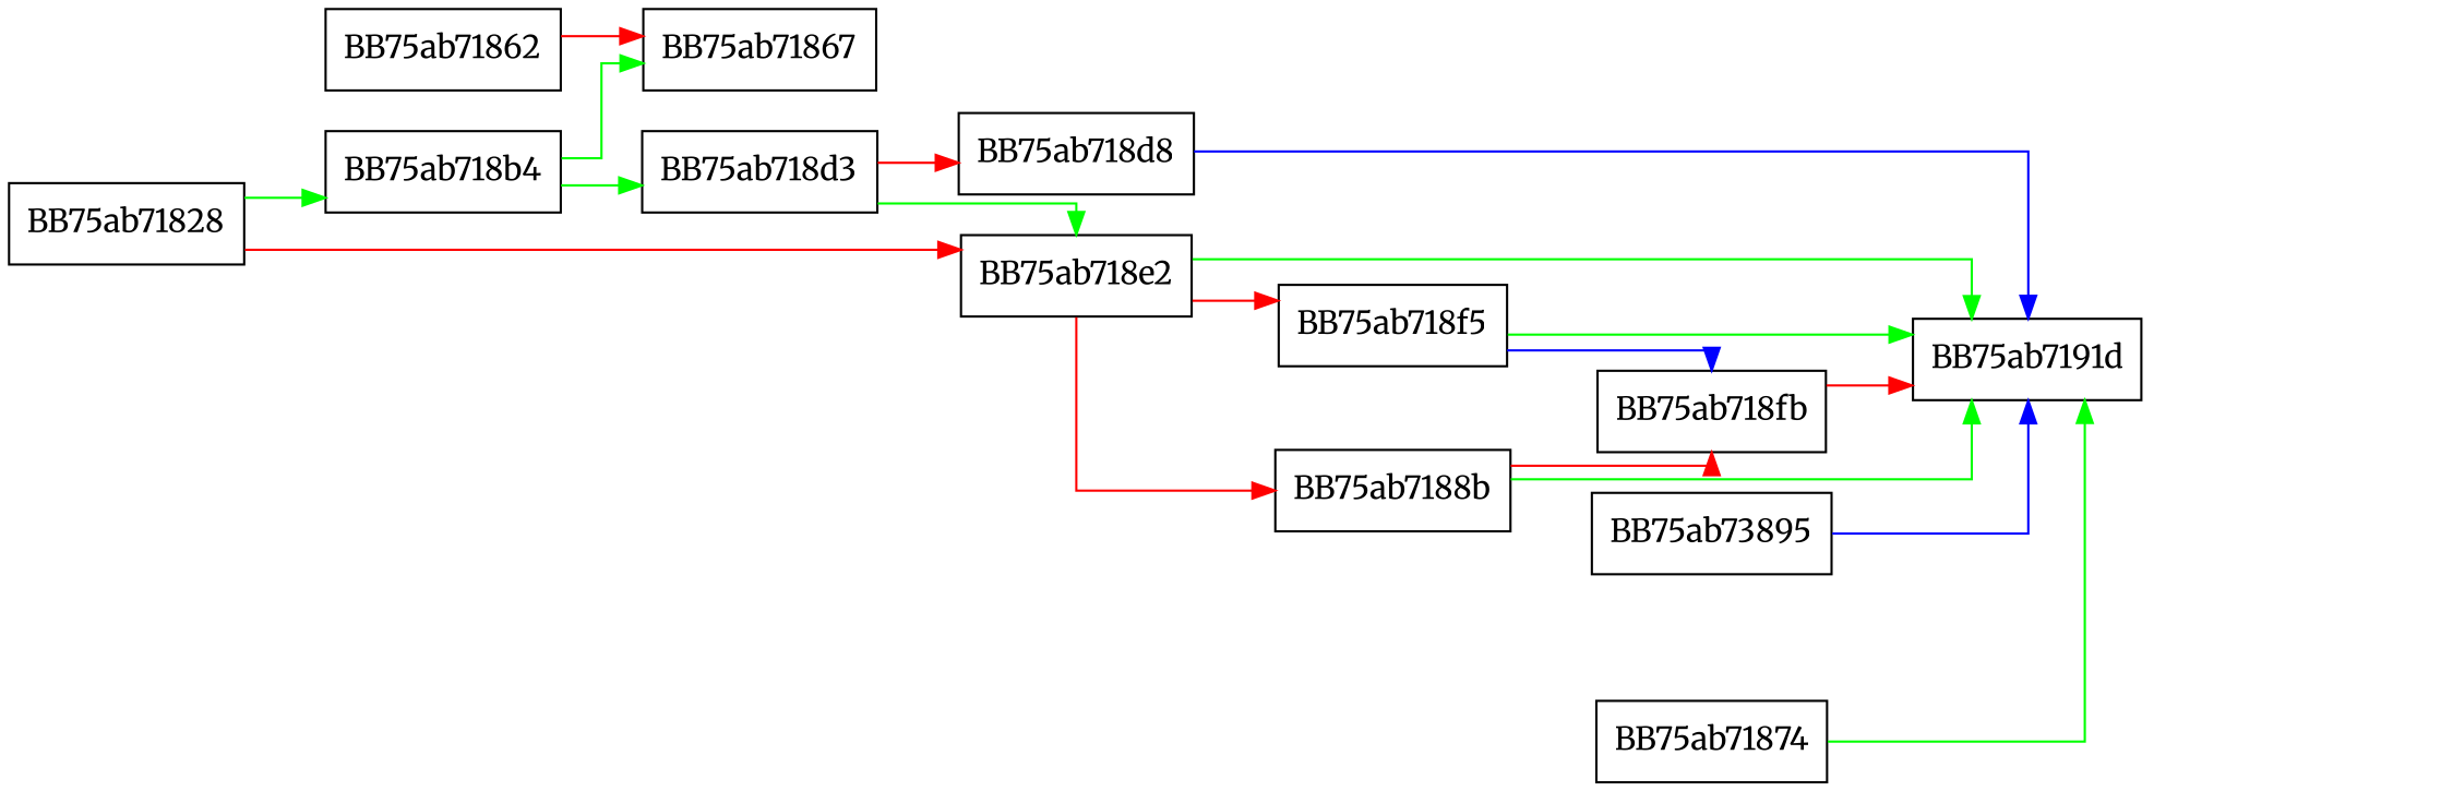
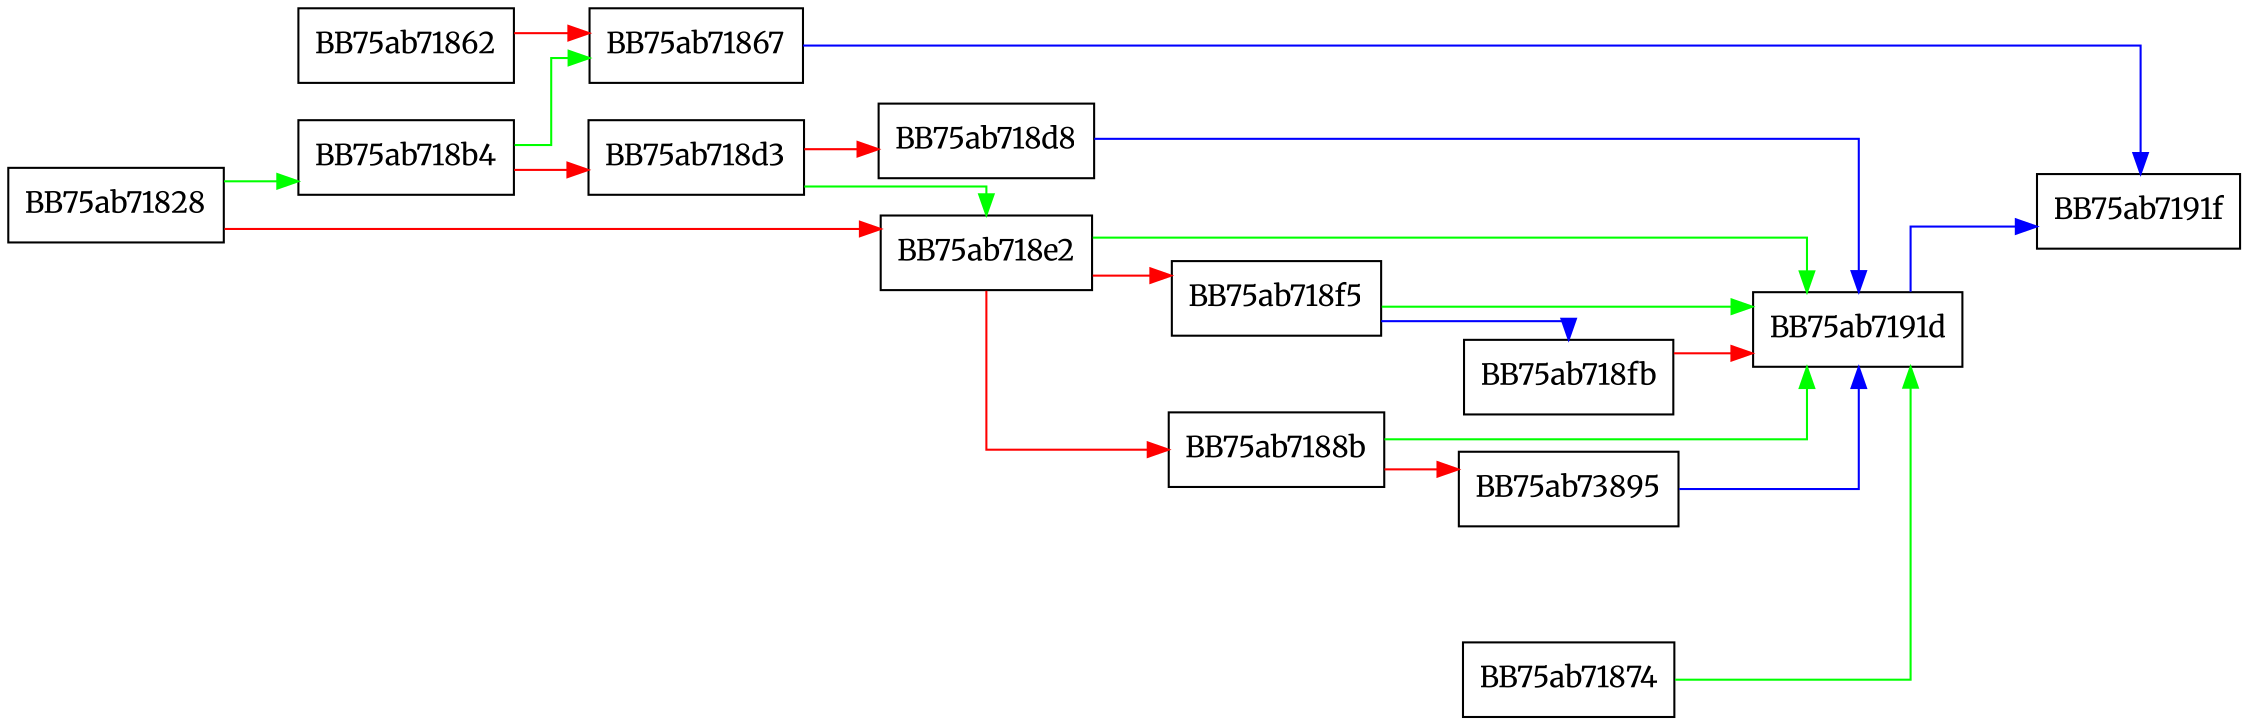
  digraph {
    fontname=Merriweather
    rankdir=LR
    splines=ortho
    node [fontname=Merriweather shape=box]
    edge [color=red fontname=Merriweather]
    BB75ab71828
    BB75ab718b4
    BB75ab718e2
    BB75ab718d3
    BB75ab71867
    BB75ab71862
    BB75ab7191d
+   BB75ab7191f
    BB75ab718d8
    BB75ab71874
    BB75ab7188b
    n12 [label=BB75ab73895]
    BB75ab718f5
    BB75ab718fb
    BB75ab71828 -> BB75ab718b4 [color=green]
    BB75ab71828 -> BB75ab718e2
-   BB75ab718b4 -> BB75ab718d3 [color=green]
+   BB75ab718b4 -> BB75ab718d3
    BB75ab718b4 -> BB75ab71867 [color=green]
    BB75ab718e2 -> BB75ab7191d [color=green]
    BB75ab718e2 -> BB75ab7188b
    BB75ab718e2 -> BB75ab718f5
    BB75ab718d3 -> BB75ab718e2 [color=green]
    BB75ab718d3 -> BB75ab718d8
+   BB75ab71867 -> BB75ab7191f [color=blue]
    BB75ab71862 -> BB75ab71867
+   BB75ab7191d -> BB75ab7191f [color=blue]
    BB75ab718d8 -> BB75ab7191d [color=blue]
    BB75ab71874 -> BB75ab7191d [color=green]
    BB75ab7188b -> BB75ab7191d [color=green]
-   BB75ab7188b -> BB75ab718fb
+   BB75ab7188b -> n12
    n12 -> BB75ab7191d [color=blue]
    BB75ab718f5 -> BB75ab7191d [color=green]
    BB75ab718f5 -> BB75ab718fb [color=blue]
    BB75ab718fb -> BB75ab7191d
  }
